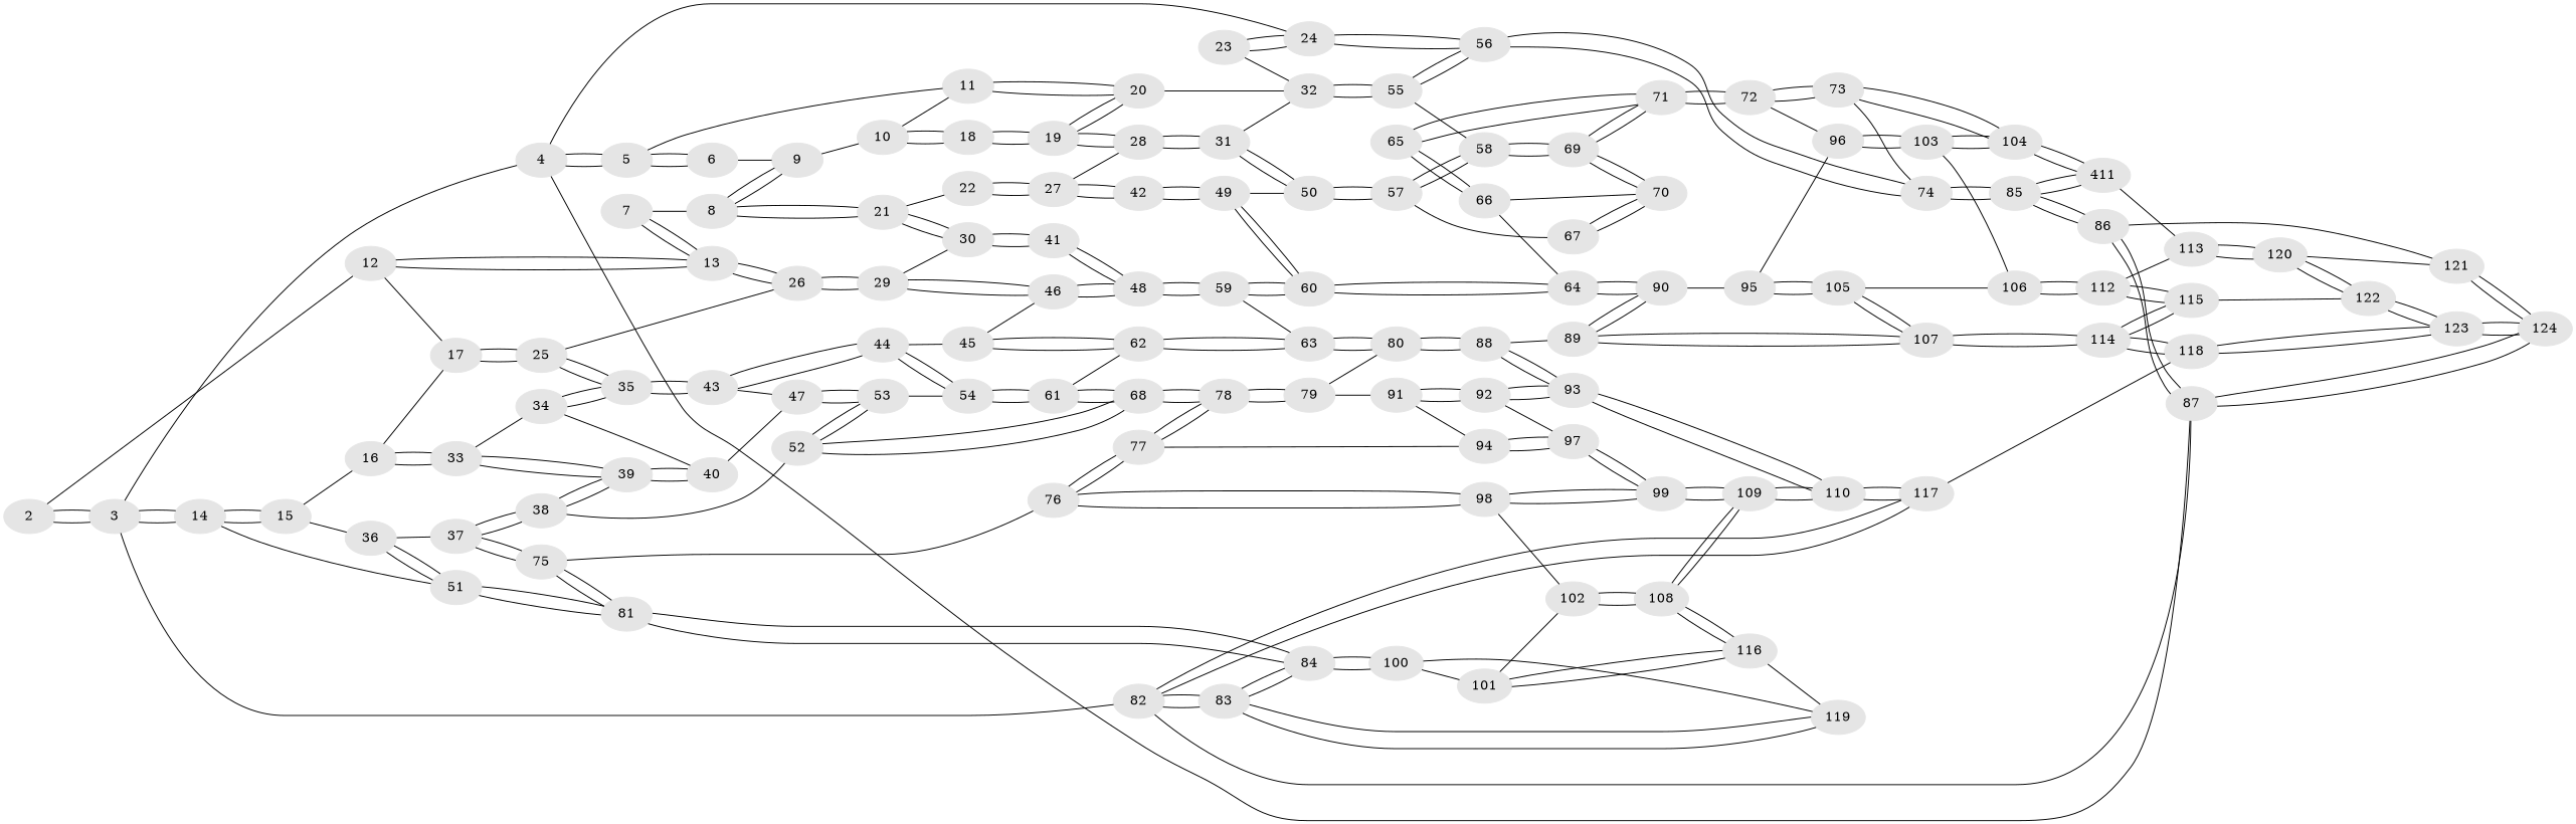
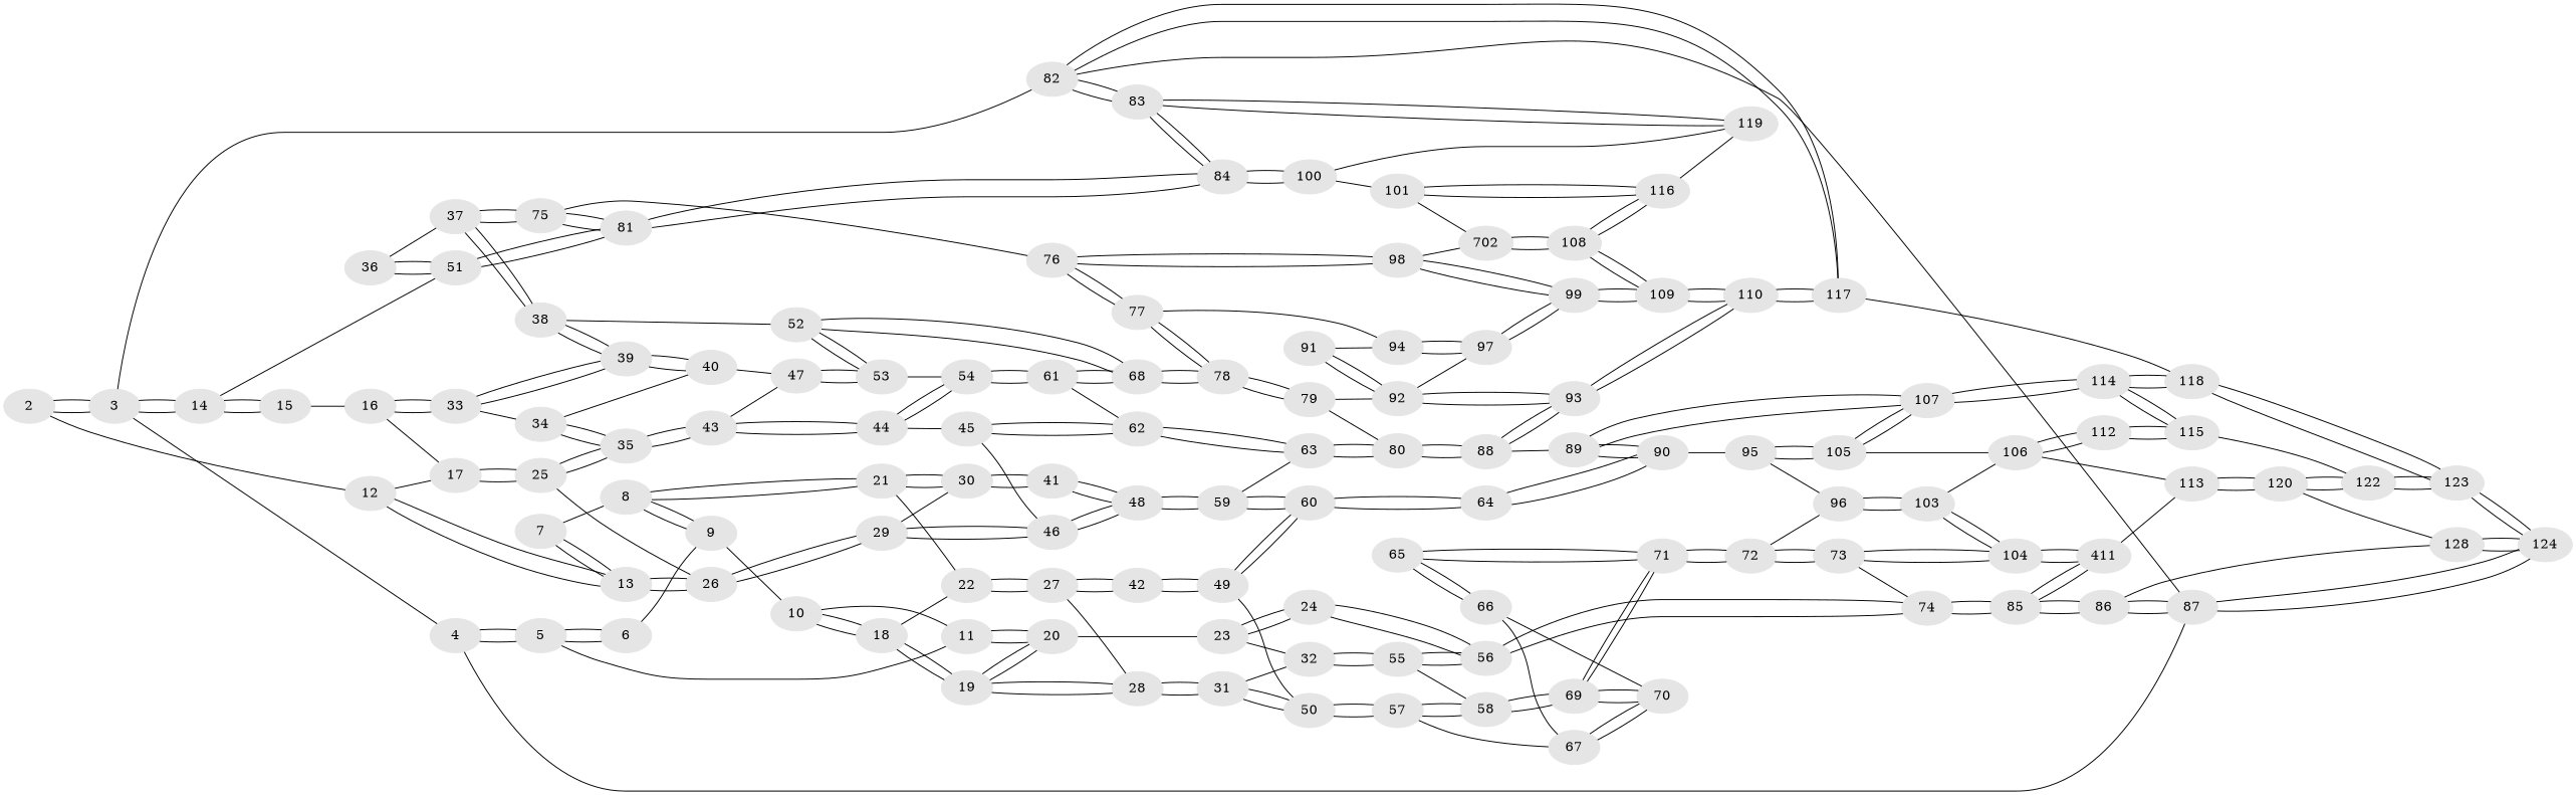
  graph {
    rankdir=LR
    node [color=gray90 style=filled]
    2
    3
    12
    7
    8
    13
    4
    14
    82
    17
    5
    24
    87
    15
    51
    83
    117
    6
    11
    56
    124
    9
    20
    10
    21
    26
    22
    30
    18
    19
    23
    25
    29
    16
    36
    81
    33
    37
    34
    39
    35
    28
    27
    31
    32
    41
    42
    55
    74
    43
    46
    49
    50
    48
    57
    58
    40
    47
    44
    38
    75
    52
    76
    53
    68
    59
    60
    45
    54
    62
    61
    63
    64
    67
    84
    78
    69
    85
    70
    71
    80
    90
    88
    65
    66
    95
    72
    79
    73
    96
    104
    103
    n93 [label=411]
    86
    77
    98
    94
    99
-   102
+   102 [label=702]
    97
    91
    92
    89
    93
    100
    119
    118
    101
-   121
+   121 [label=128]
    113
    107
    110
    114
    105
    106
    109
    108
    116
    112
    115
    120
    122
    123
    2 -- 3
    2 -- 3
    2 -- 12
    3 -- 4
    3 -- 14
    3 -- 14
    3 -- 82
    12 -- 13
    12 -- 13
    12 -- 17
    7 -- 8
    7 -- 13
    7 -- 13
    8 -- 9
    8 -- 9
    8 -- 21
    8 -- 21
    13 -- 26
    13 -- 26
    4 -- 5
    4 -- 5
-   4 -- 24
    4 -- 87
    14 -- 15
    14 -- 15
    14 -- 51
    82 -- 87
    82 -- 83
    82 -- 83
    82 -- 117
    82 -- 117
    17 -- 25
    17 -- 25
    5 -- 6
    5 -- 6
    5 -- 11
    24 -- 56
    24 -- 56
    87 -- 124
    87 -- 124
    15 -- 16
-   15 -- 36
    51 -- 81
    51 -- 81
    83 -- 84
    83 -- 84
    83 -- 119
    83 -- 119
    117 -- 118
    6 -- 9
    11 -- 20
    11 -- 20
    56 -- 74
    56 -- 74
    9 -- 10
-   20 -- 32
+   20 -- 23
    10 -- 11
    10 -- 18
    10 -- 18
    21 -- 22
    21 -- 30
    21 -- 30
    26 -- 29
    26 -- 29
    22 -- 27
    22 -- 27
    30 -- 41
    30 -- 41
+   18 -- 22
    18 -- 19
    18 -- 19
    19 -- 20
    19 -- 20
    19 -- 28
    19 -- 28
    23 -- 24
    23 -- 24
    23 -- 32
    25 -- 26
    25 -- 35
    25 -- 35
    29 -- 30
    29 -- 46
    29 -- 46
    16 -- 17
    16 -- 33
    16 -- 33
    36 -- 51
    36 -- 51
    36 -- 37
    81 -- 84
    81 -- 84
    33 -- 34
    33 -- 39
    33 -- 39
    37 -- 38
    37 -- 38
    37 -- 75
    37 -- 75
    34 -- 35
    34 -- 35
    34 -- 40
    39 -- 40
    39 -- 40
    35 -- 43
    35 -- 43
    28 -- 31
    28 -- 31
    27 -- 28
    27 -- 42
    27 -- 42
    31 -- 32
    31 -- 50
    31 -- 50
    32 -- 55
    32 -- 55
    41 -- 48
    41 -- 48
    42 -- 49
    42 -- 49
    55 -- 56
    55 -- 56
    55 -- 58
    74 -- 85
    74 -- 85
    43 -- 47
    43 -- 44
    43 -- 44
    46 -- 48
    46 -- 48
    49 -- 50
    49 -- 60
    49 -- 60
    50 -- 57
    50 -- 57
    48 -- 59
    48 -- 59
    57 -- 58
    57 -- 58
    57 -- 67
    58 -- 69
    58 -- 69
    40 -- 47
    47 -- 53
    47 -- 53
    44 -- 45
    44 -- 54
    44 -- 54
    38 -- 39
    38 -- 39
    38 -- 52
    75 -- 81
    75 -- 81
    75 -- 76
    52 -- 53
    52 -- 53
    52 -- 68
    52 -- 68
    76 -- 77
    76 -- 77
    76 -- 98
    76 -- 98
    53 -- 54
    68 -- 78
    68 -- 78
    59 -- 60
    59 -- 60
    59 -- 63
    60 -- 64
    60 -- 64
    45 -- 46
    45 -- 62
    45 -- 62
    54 -- 61
    54 -- 61
    62 -- 63
    62 -- 63
    61 -- 68
    61 -- 68
    61 -- 62
    63 -- 80
    63 -- 80
    64 -- 90
    64 -- 90
    67 -- 70
    67 -- 70
    84 -- 100
    84 -- 100
    78 -- 79
    78 -- 79
    69 -- 70
    69 -- 70
    69 -- 71
    69 -- 71
    85 -- n93
    85 -- n93
    85 -- 86
    85 -- 86
    71 -- 72
    71 -- 72
    80 -- 88
    80 -- 88
    90 -- 95
    88 -- 89
    88 -- 93
    88 -- 93
    65 -- 71
    65 -- 71
    65 -- 66
    65 -- 66
-   66 -- 64
+   66 -- 67
    66 -- 70
    95 -- 96
    95 -- 105
    95 -- 105
    72 -- 73
    72 -- 73
    72 -- 96
    79 -- 80
-   79 -- 91
+   79 -- 92
    73 -- 74
    73 -- 104
    73 -- 104
    96 -- 103
    96 -- 103
    104 -- n93
    104 -- n93
    103 -- 104
    103 -- 104
    103 -- 106
    n93 -- 113
    86 -- 87
    86 -- 87
    86 -- 121
    77 -- 78
    77 -- 78
    77 -- 94
    98 -- 99
    98 -- 99
    98 -- 102
    94 -- 97
    94 -- 97
    99 -- 109
    99 -- 109
    102 -- 108
    102 -- 108
    97 -- 99
    97 -- 99
    91 -- 94
    91 -- 92
    91 -- 92
    92 -- 97
    92 -- 93
    92 -- 93
    89 -- 90
    89 -- 90
    89 -- 107
    89 -- 107
    93 -- 110
    93 -- 110
    100 -- 119
    100 -- 101
    118 -- 123
    118 -- 123
    101 -- 102
    101 -- 116
    101 -- 116
    121 -- 124
    121 -- 124
    113 -- 120
    113 -- 120
    107 -- 114
    107 -- 114
    110 -- 117
    110 -- 117
    114 -- 118
    114 -- 118
    114 -- 115
    114 -- 115
    105 -- 107
    105 -- 107
    105 -- 106
    106 -- 112
    106 -- 112
    109 -- 110
    109 -- 110
    108 -- 109
    108 -- 109
    108 -- 116
    108 -- 116
    116 -- 119
-   112 -- 113
+   106 -- 113
    112 -- 115
    112 -- 115
    115 -- 122
    120 -- 121
    120 -- 122
    120 -- 122
    122 -- 123
    122 -- 123
    123 -- 124
    123 -- 124
  }
